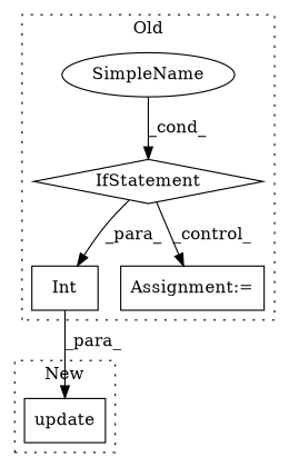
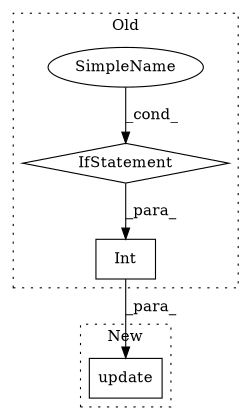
  digraph {
    node [a=32 shape=box]
    n1 [l="4,1" label=Int s="20897,20926"]
-   n2 [a=7 l=1 label="Assignment:=" s=20896]
    n3 [a=42 label=SimpleName shape=ellipse]
    n4 [a=25 l="16,2" label=IfStatement s="20831,20874" shape=diamond]
    n5 [l="7,1" label=update s="20585,20620"]
    subgraph cluster_1 {
      label=Old
      style=dotted
      n1
-     n2
      n3
      n4
    }
    subgraph cluster_2 {
      label=New
      style=dotted
      n5
    }
    n1 -> n5 [label=_para_]
    n3 -> n4 [label=_cond_]
    n4 -> n1 [label=_para_]
-   n4 -> n2 [label=_control_]
  }
